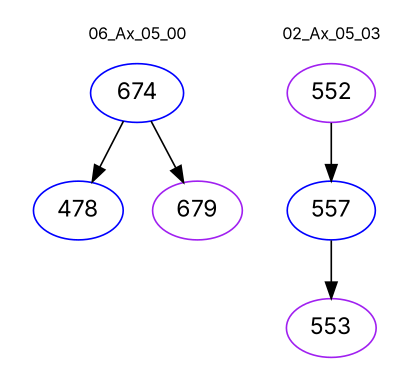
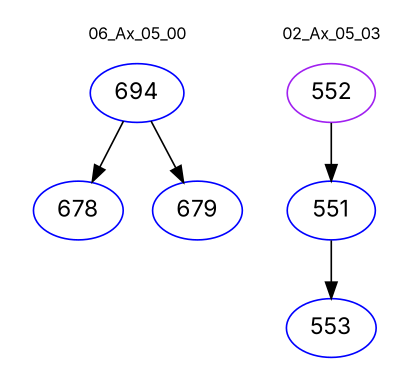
  digraph {
    fontname=Inter
    node [color=blue fontname=Inter]
    edge [color=black fontname=Inter]
-   n1 [label=674]
-   n2 [label=478]
-   n3 [color=purple label=679]
-   n4 [label=557]
+   n1 [label=694]
+   n2 [label=678]
+   n3 [label=679]
+   n4 [label=551]
    n5 [color=purple label=552]
-   n6 [color=purple label=553]
+   n6 [label=553]
    subgraph cluster_1 {
      color=white
      fontsize=10
      label="06_Ax_05_00"
      n1
      n2
      n3
    }
    subgraph cluster_2 {
      color=white
      fontsize=10
      label="02_Ax_05_03"
      n4
      n5
      n6
    }
    n1 -> n2
    n1 -> n3
    n4 -> n6
    n5 -> n4
  }
